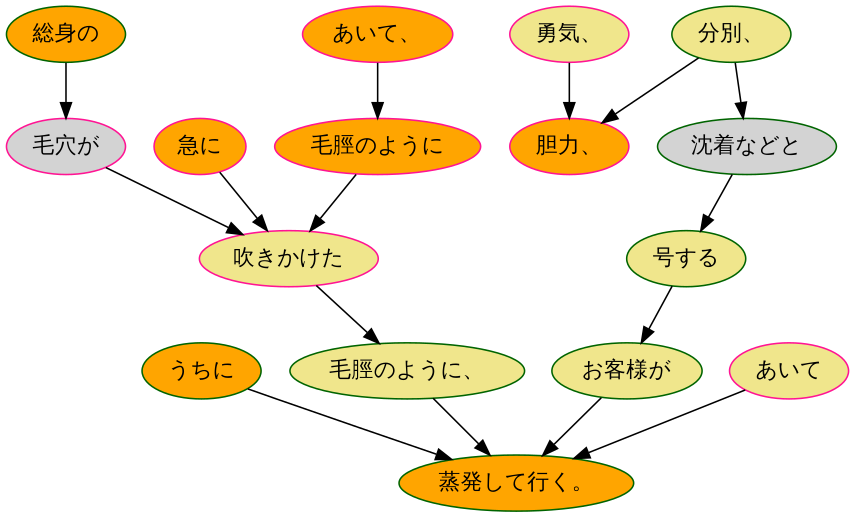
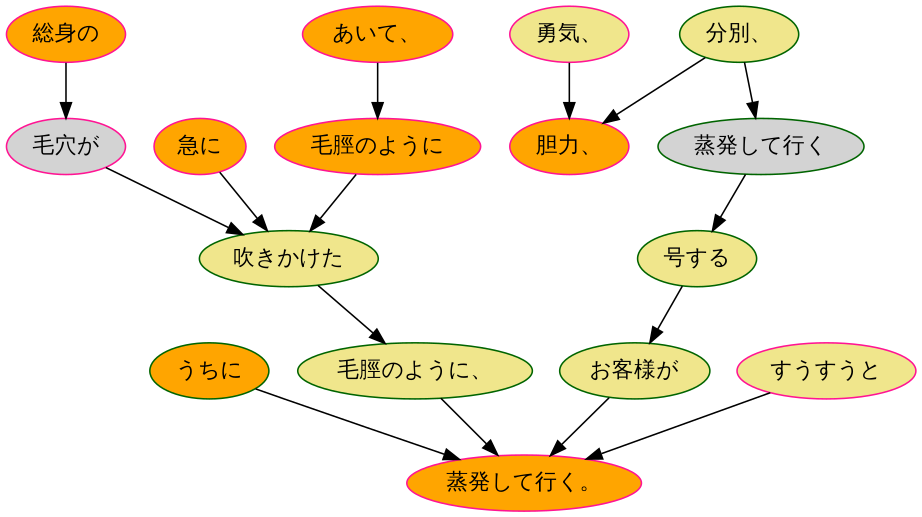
  digraph {
    node [color=darkgreen fillcolor=orange style=filled]
    n1 [label="うちに"]
-   n2 [label="蒸発して行く。"]
-   n3 [label="総身の"]
+   n2 [color=deeppink label="蒸発して行く。"]
+   n3 [color=deeppink label="総身の"]
    n4 [color=deeppink fillcolor=lightgrey label="毛穴が"]
-   n5 [color=deeppink fillcolor=khaki label="吹きかけた"]
+   n5 [fillcolor=khaki label="吹きかけた"]
    n6 [fillcolor=khaki label="毛脛のように、"]
    n7 [color=deeppink label="急に"]
    n8 [color=deeppink label="あいて、"]
    n9 [color=deeppink label="毛脛のように"]
    n10 [color=deeppink fillcolor=khaki label="勇気、"]
    n11 [color=deeppink label="胆力、"]
    n12 [fillcolor=khaki label="分別、"]
-   n13 [fillcolor=lightgrey label="沈着などと"]
+   n13 [fillcolor=lightgrey label="蒸発して行く"]
    n14 [fillcolor=khaki label="号する"]
    n15 [fillcolor=khaki label="お客様が"]
-   n16 [color=deeppink fillcolor=khaki label="あいて"]
+   n16 [color=deeppink fillcolor=khaki label="すうすうと"]
    n1 -> n2
    n3 -> n4
    n4 -> n5
    n5 -> n6
    n6 -> n2
    n7 -> n5
    n8 -> n9
    n9 -> n5
    n10 -> n11
    n12 -> n11
    n12 -> n13
    n13 -> n14
    n14 -> n15
    n15 -> n2
    n16 -> n2
  }
